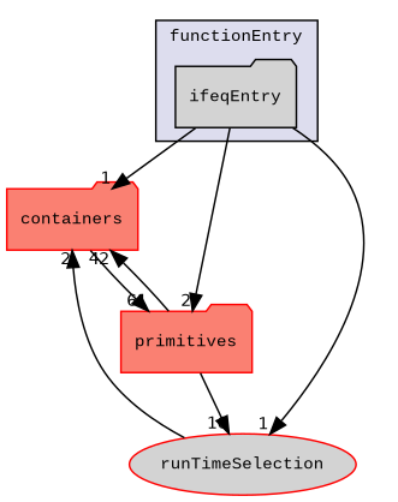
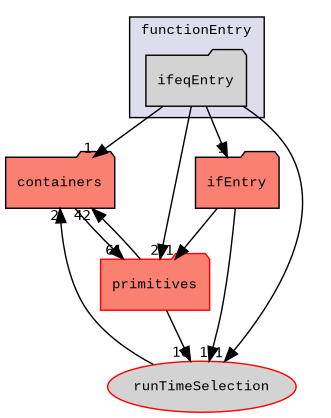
  digraph {
    compound=true
    fontname="Liberation Mono"
    node [fillcolor=salmon fontname="Liberation Mono" fontsize=10 shape=folder style=filled color=red]
    edge [fontname="Liberation Mono" headlabel=1 labeldistance=1.5 labelfontname=Helvetica labelfontsize=10]
    n1 [fillcolor=lightgrey label=ifeqEntry pencolor=black color=""]
-   n2 [label=containers]
+   n2 [color=black label=containers]
    n3 [label=primitives]
    n4 [fillcolor=lightgrey label=runTimeSelection shape=ellipse]
+   n5 [label=ifEntry color=""]
    subgraph cluster_1 {
      bgcolor="#ddddee"
      fontsize=10
      label=functionEntry
      pencolor=black
      n1
    }
    n1 -> n2
    n1 -> n3 [headlabel=2]
    n1 -> n4
+   n1 -> n5
    n2 -> n3 [headlabel=61]
    n3 -> n2 [headlabel=42]
    n3 -> n4 [headlabel=16]
    n4 -> n2 [headlabel=2]
+   n5 -> n3
+   n5 -> n4
  }
